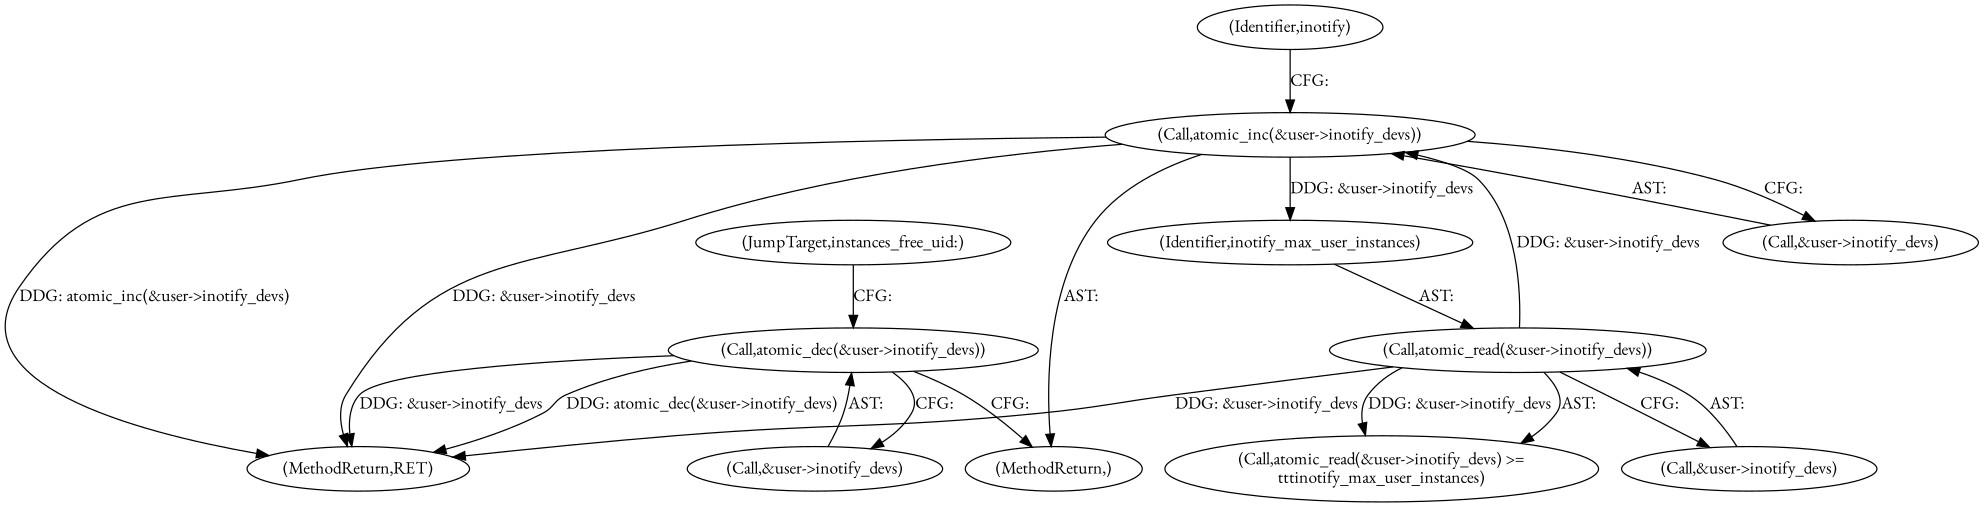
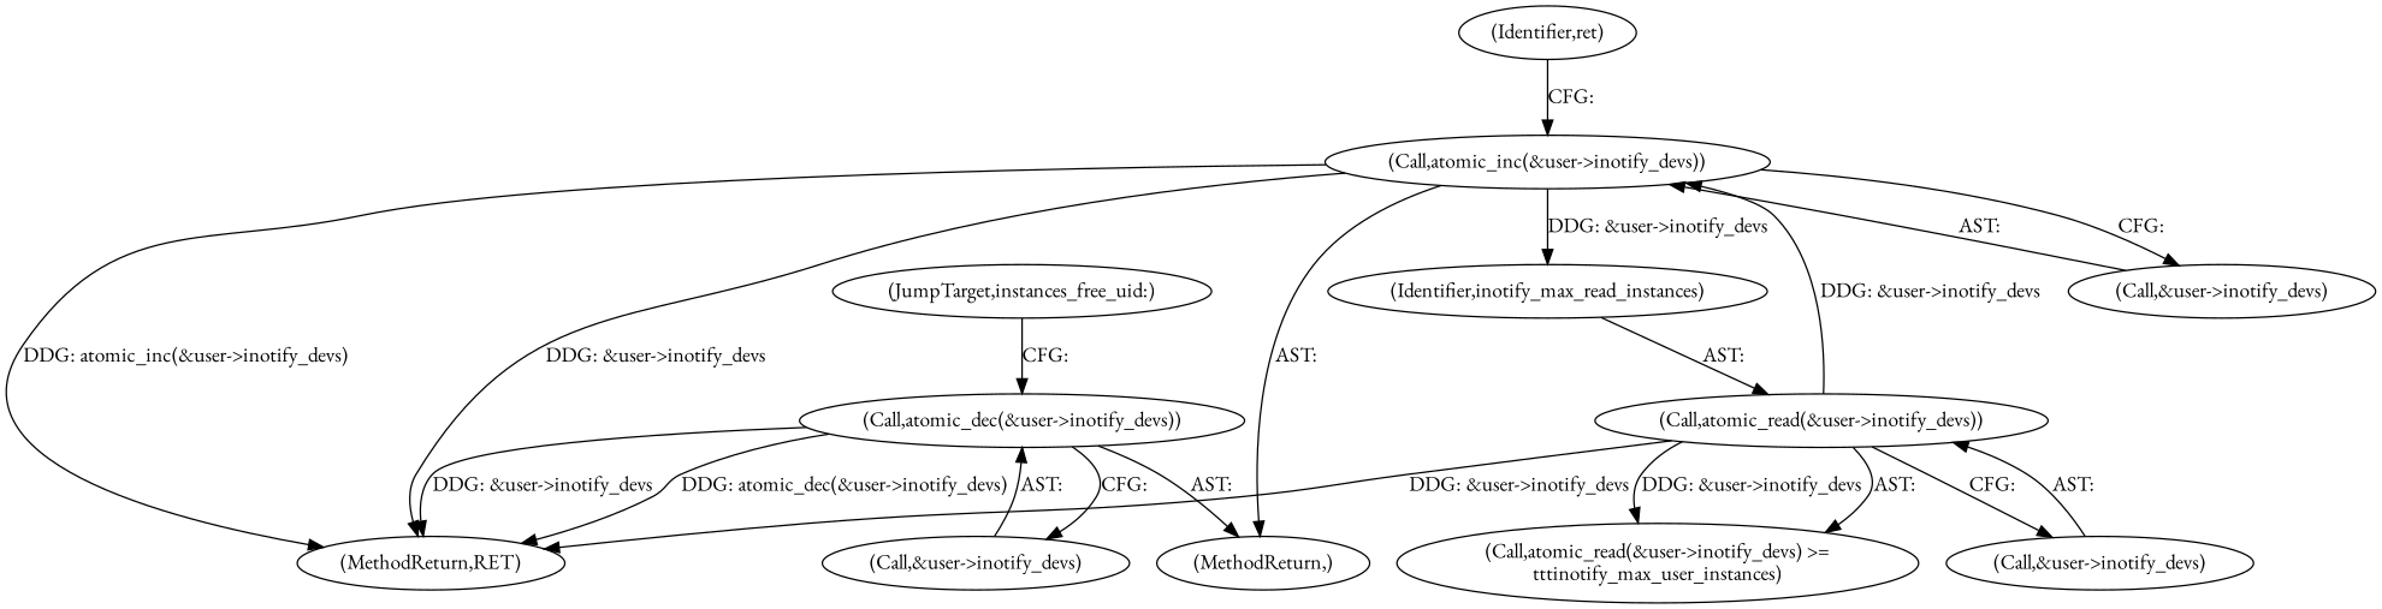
  digraph {
    fontname="EB Garamond"
    node [fontname="EB Garamond"]
    edge [fontname="EB Garamond"]
    n1 [label="(Call,atomic_inc(&user->inotify_devs))"]
    n2 [label="(MethodReturn,RET)"]
    n3 [label="(MethodReturn,)"]
    n4 [label="(Call,&user->inotify_devs)"]
-   n5 [label="(Identifier,inotify_max_user_instances)"]
+   n5 [label="(Identifier,inotify_max_read_instances)"]
    n6 [label="(Call,atomic_dec(&user->inotify_devs))"]
    n7 [label="(Call,&user->inotify_devs)"]
    n8 [label="(Call,atomic_read(&user->inotify_devs))"]
    n9 [label="(Call,&user->inotify_devs)"]
    n10 [label="(Call,atomic_read(&user->inotify_devs) >=\n\t\t\tinotify_max_user_instances)"]
-   n11 [label="(Identifier,inotify)"]
+   n11 [label="(Identifier,ret)"]
    n12 [label="(JumpTarget,instances_free_uid:)"]
    n1 -> n2 [label="DDG: atomic_inc(&user->inotify_devs)"]
    n1 -> n2 [label="DDG: &user->inotify_devs"]
    n1 -> n3 [label="AST: "]
    n1 -> n4 [label="CFG: "]
    n1 -> n5 [label="DDG: &user->inotify_devs"]
    n4 -> n1 [label="AST: "]
    n5 -> n8 [label="AST: "]
    n6 -> n2 [label="DDG: &user->inotify_devs"]
    n6 -> n2 [label="DDG: atomic_dec(&user->inotify_devs)"]
-   n6 -> n3 [label="CFG: "]
+   n6 -> n3 [label="AST: "]
    n6 -> n7 [label="CFG: "]
    n7 -> n6 [label="AST: "]
    n8 -> n1 [label="DDG: &user->inotify_devs"]
    n8 -> n2 [label="DDG: &user->inotify_devs"]
    n8 -> n9 [label="CFG: "]
    n8 -> n10 [label="AST: "]
    n8 -> n10 [label="DDG: &user->inotify_devs"]
    n9 -> n8 [label="AST: "]
    n11 -> n1 [label="CFG: "]
    n12 -> n6 [label="CFG: "]
  }
